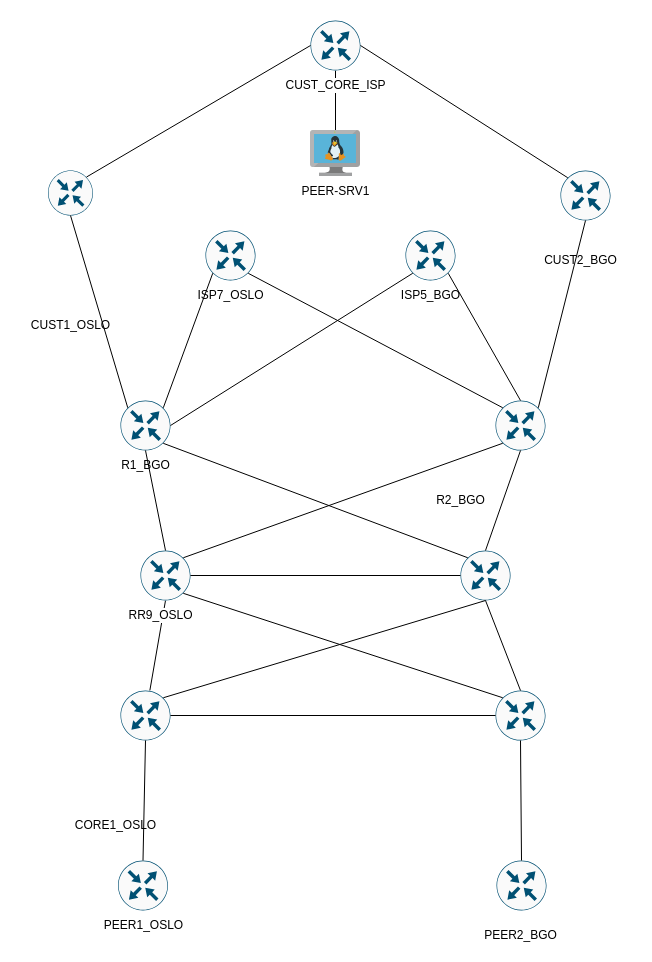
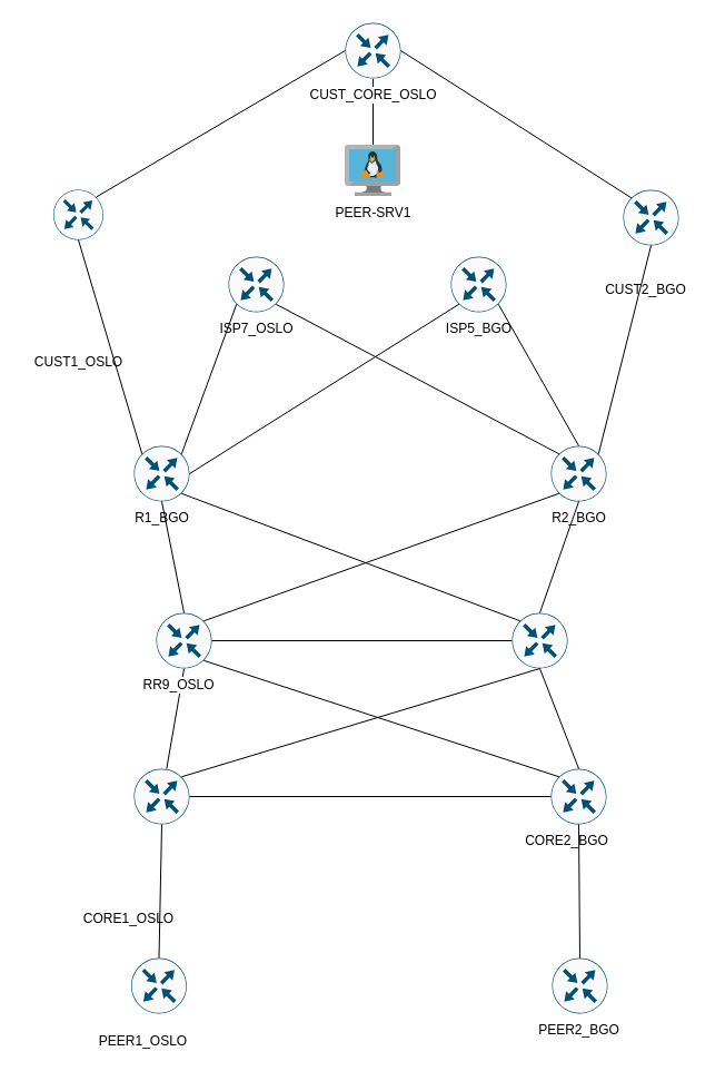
  <mxCell id="0" />
  <mxCell id="1" parent="0" />
  <mxCell id="2" value="" style="sketch=0;points=[[0.5,0,0],[1,0.5,0],[0.5,1,0],[0,0.5,0],[0.145,0.145,0],[0.856,0.145,0],[0.855,0.856,0],[0.145,0.855,0]];verticalLabelPosition=bottom;html=1;verticalAlign=top;aspect=fixed;align=center;pointerEvents=1;shape=mxgraph.cisco19.rect;prIcon=router;fillColor=#FAFAFA;strokeColor=#005073;" vertex="1" parent="1"><mxGeometry x="47.5" y="170" width="45" height="45" as="geometry" /></mxCell>
  <mxCell id="3" style="rounded=0;orthogonalLoop=1;jettySize=auto;html=1;exitX=0.5;exitY=1;exitDx=0;exitDy=0;exitPerimeter=0;endArrow=none;startFill=0;" edge="1" parent="1" source="4" target="47"><mxGeometry relative="1" as="geometry" /></mxCell>
  <mxCell id="4" value="" style="sketch=0;points=[[0.5,0,0],[1,0.5,0],[0.5,1,0],[0,0.5,0],[0.145,0.145,0],[0.856,0.145,0],[0.855,0.856,0],[0.145,0.855,0]];verticalLabelPosition=bottom;html=1;verticalAlign=top;aspect=fixed;align=center;pointerEvents=1;shape=mxgraph.cisco19.rect;prIcon=router;fillColor=#FAFAFA;strokeColor=#005073;" vertex="1" parent="1"><mxGeometry x="310" y="20" width="50" height="50" as="geometry" /></mxCell>
  <mxCell id="5" value="" style="sketch=0;points=[[0.5,0,0],[1,0.5,0],[0.5,1,0],[0,0.5,0],[0.145,0.145,0],[0.856,0.145,0],[0.855,0.856,0],[0.145,0.855,0]];verticalLabelPosition=bottom;html=1;verticalAlign=top;aspect=fixed;align=center;pointerEvents=1;shape=mxgraph.cisco19.rect;prIcon=router;fillColor=#FAFAFA;strokeColor=#005073;" vertex="1" parent="1"><mxGeometry x="560" y="170" width="50" height="50" as="geometry" /></mxCell>
  <mxCell id="6" value="" style="sketch=0;points=[[0.5,0,0],[1,0.5,0],[0.5,1,0],[0,0.5,0],[0.145,0.145,0],[0.856,0.145,0],[0.855,0.856,0],[0.145,0.855,0]];verticalLabelPosition=bottom;html=1;verticalAlign=top;aspect=fixed;align=center;pointerEvents=1;shape=mxgraph.cisco19.rect;prIcon=router;fillColor=#FAFAFA;strokeColor=#005073;" vertex="1" parent="1"><mxGeometry x="405" y="230" width="50" height="50" as="geometry" /></mxCell>
  <mxCell id="7" value="" style="sketch=0;points=[[0.5,0,0],[1,0.5,0],[0.5,1,0],[0,0.5,0],[0.145,0.145,0],[0.856,0.145,0],[0.855,0.856,0],[0.145,0.855,0]];verticalLabelPosition=bottom;html=1;verticalAlign=top;aspect=fixed;align=center;pointerEvents=1;shape=mxgraph.cisco19.rect;prIcon=router;fillColor=#FAFAFA;strokeColor=#005073;" vertex="1" parent="1"><mxGeometry x="120" y="690" width="50" height="50" as="geometry" /></mxCell>
  <mxCell id="8" value="" style="sketch=0;points=[[0.5,0,0],[1,0.5,0],[0.5,1,0],[0,0.5,0],[0.145,0.145,0],[0.856,0.145,0],[0.855,0.856,0],[0.145,0.855,0]];verticalLabelPosition=bottom;html=1;verticalAlign=top;aspect=fixed;align=center;pointerEvents=1;shape=mxgraph.cisco19.rect;prIcon=router;fillColor=#FAFAFA;strokeColor=#005073;" vertex="1" parent="1"><mxGeometry x="205" y="230" width="50" height="50" as="geometry" /></mxCell>
  <mxCell id="9" value="" style="sketch=0;points=[[0.5,0,0],[1,0.5,0],[0.5,1,0],[0,0.5,0],[0.145,0.145,0],[0.856,0.145,0],[0.855,0.856,0],[0.145,0.855,0]];verticalLabelPosition=bottom;html=1;verticalAlign=top;aspect=fixed;align=center;pointerEvents=1;shape=mxgraph.cisco19.rect;prIcon=router;fillColor=#FAFAFA;strokeColor=#005073;" vertex="1" parent="1"><mxGeometry x="120" y="400" width="50" height="50" as="geometry" /></mxCell>
  <mxCell id="10" value="" style="sketch=0;points=[[0.5,0,0],[1,0.5,0],[0.5,1,0],[0,0.5,0],[0.145,0.145,0],[0.856,0.145,0],[0.855,0.856,0],[0.145,0.855,0]];verticalLabelPosition=bottom;html=1;verticalAlign=top;aspect=fixed;align=center;pointerEvents=1;shape=mxgraph.cisco19.rect;prIcon=router;fillColor=#FAFAFA;strokeColor=#005073;" vertex="1" parent="1"><mxGeometry x="117.5" y="860" width="50" height="50" as="geometry" /></mxCell>
  <mxCell id="11" value="" style="sketch=0;points=[[0.5,0,0],[1,0.5,0],[0.5,1,0],[0,0.5,0],[0.145,0.145,0],[0.856,0.145,0],[0.855,0.856,0],[0.145,0.855,0]];verticalLabelPosition=bottom;html=1;verticalAlign=top;aspect=fixed;align=center;pointerEvents=1;shape=mxgraph.cisco19.rect;prIcon=router;fillColor=#FAFAFA;strokeColor=#005073;" vertex="1" parent="1"><mxGeometry x="496" y="860" width="50" height="50" as="geometry" /></mxCell>
  <mxCell id="12" style="rounded=0;orthogonalLoop=1;jettySize=auto;html=1;exitX=0.5;exitY=1;exitDx=0;exitDy=0;exitPerimeter=0;endArrow=none;startFill=0;" edge="1" parent="1" source="13" target="7"><mxGeometry relative="1" as="geometry" /></mxCell>
  <mxCell id="13" value="" style="sketch=0;points=[[0.5,0,0],[1,0.5,0],[0.5,1,0],[0,0.5,0],[0.145,0.145,0],[0.856,0.145,0],[0.855,0.856,0],[0.145,0.855,0]];verticalLabelPosition=bottom;html=1;verticalAlign=top;aspect=fixed;align=center;pointerEvents=1;shape=mxgraph.cisco19.rect;prIcon=router;fillColor=#FAFAFA;strokeColor=#005073;" vertex="1" parent="1"><mxGeometry x="140" y="550" width="50" height="50" as="geometry" /></mxCell>
  <mxCell id="14" value="" style="sketch=0;points=[[0.5,0,0],[1,0.5,0],[0.5,1,0],[0,0.5,0],[0.145,0.145,0],[0.856,0.145,0],[0.855,0.856,0],[0.145,0.855,0]];verticalLabelPosition=bottom;html=1;verticalAlign=top;aspect=fixed;align=center;pointerEvents=1;shape=mxgraph.cisco19.rect;prIcon=router;fillColor=#FAFAFA;strokeColor=#005073;" vertex="1" parent="1"><mxGeometry x="495" y="400" width="50" height="50" as="geometry" /></mxCell>
  <mxCell id="15" value="" style="sketch=0;points=[[0.5,0,0],[1,0.5,0],[0.5,1,0],[0,0.5,0],[0.145,0.145,0],[0.856,0.145,0],[0.855,0.856,0],[0.145,0.855,0]];verticalLabelPosition=bottom;html=1;verticalAlign=top;aspect=fixed;align=center;pointerEvents=1;shape=mxgraph.cisco19.rect;prIcon=router;fillColor=#FAFAFA;strokeColor=#005073;" vertex="1" parent="1"><mxGeometry x="460" y="550" width="50" height="50" as="geometry" /></mxCell>
  <mxCell id="16" value="" style="sketch=0;points=[[0.5,0,0],[1,0.5,0],[0.5,1,0],[0,0.5,0],[0.145,0.145,0],[0.856,0.145,0],[0.855,0.856,0],[0.145,0.855,0]];verticalLabelPosition=bottom;html=1;verticalAlign=top;aspect=fixed;align=center;pointerEvents=1;shape=mxgraph.cisco19.rect;prIcon=router;fillColor=#FAFAFA;strokeColor=#005073;" vertex="1" parent="1"><mxGeometry x="495" y="690" width="50" height="50" as="geometry" /></mxCell>
  <mxCell id="17" value="CUST1_OSLO" style="text;html=1;align=center;verticalAlign=middle;resizable=0;points=[];autosize=1;strokeColor=none;fillColor=none;labelBackgroundColor=default;" vertex="1" parent="1"><mxGeometry x="20" y="310" width="100" height="30" as="geometry" /></mxCell>
- <mxCell id="18" value="CUST_CORE_ISP" style="text;html=1;align=center;verticalAlign=middle;resizable=0;points=[];autosize=1;strokeColor=none;fillColor=none;labelBackgroundColor=default;" vertex="1" parent="1"><mxGeometry x="265" y="70" width="140" height="30" as="geometry" /></mxCell>
+ <mxCell id="18" value="CUST_CORE_OSLO" style="text;html=1;align=center;verticalAlign=middle;resizable=0;points=[];autosize=1;strokeColor=none;fillColor=none;labelBackgroundColor=default;" vertex="1" parent="1"><mxGeometry x="265" y="70" width="140" height="30" as="geometry" /></mxCell>
  <mxCell id="19" value="ISP7_OSLO" style="text;html=1;align=center;verticalAlign=middle;resizable=0;points=[];autosize=1;strokeColor=none;fillColor=none;labelBackgroundColor=default;" vertex="1" parent="1"><mxGeometry x="185" y="280" width="90" height="30" as="geometry" /></mxCell>
  <mxCell id="20" value="ISP5_BGO" style="text;html=1;align=center;verticalAlign=middle;resizable=0;points=[];autosize=1;strokeColor=none;fillColor=none;" vertex="1" parent="1"><mxGeometry x="390" y="280" width="80" height="30" as="geometry" /></mxCell>
+ <mxCell id="21" value="CORE2_BGO" style="text;html=1;align=center;verticalAlign=middle;resizable=0;points=[];autosize=1;strokeColor=none;fillColor=none;" vertex="1" parent="1"><mxGeometry x="459" y="740" width="100" height="30" as="geometry" /></mxCell>
  <mxCell id="22" value="CORE1_OSLO" style="text;html=1;align=center;verticalAlign=middle;resizable=0;points=[];autosize=1;strokeColor=none;fillColor=none;labelBackgroundColor=default;" vertex="1" parent="1"><mxGeometry x="65" y="810" width="100" height="30" as="geometry" /></mxCell>
  <mxCell id="23" value="RR9_OSLO" style="text;html=1;align=center;verticalAlign=middle;resizable=0;points=[];autosize=1;strokeColor=none;fillColor=none;labelBackgroundColor=default;" vertex="1" parent="1"><mxGeometry x="115" y="600" width="90" height="30" as="geometry" /></mxCell>
  <mxCell id="24" value="CUST2_BGO" style="text;html=1;align=center;verticalAlign=middle;resizable=0;points=[];autosize=1;strokeColor=none;fillColor=none;labelBackgroundColor=default;" vertex="1" parent="1"><mxGeometry x="530" y="245" width="100" height="30" as="geometry" /></mxCell>
  <mxCell id="25" value="R1_BGO" style="text;html=1;align=center;verticalAlign=middle;resizable=0;points=[];autosize=1;strokeColor=none;fillColor=none;labelBackgroundColor=default;" vertex="1" parent="1"><mxGeometry x="105" y="450" width="80" height="30" as="geometry" /></mxCell>
- <mxCell id="26" value="R2_BGO" style="text;html=1;align=center;verticalAlign=middle;resizable=0;points=[];autosize=1;strokeColor=none;fillColor=none;labelBackgroundColor=default;" vertex="1" parent="1"><mxGeometry x="425" y="485" width="70" height="30" as="geometry" /></mxCell>
- <mxCell id="27" value="PEER1_OSLO" style="text;html=1;align=center;verticalAlign=middle;resizable=0;points=[];autosize=1;strokeColor=none;fillColor=none;" vertex="1" parent="1"><mxGeometry x="92.5" y="910" width="100" height="30" as="geometry" /></mxCell>
- <mxCell id="28" value="PEER2_BGO" style="text;html=1;align=center;verticalAlign=middle;resizable=0;points=[];autosize=1;strokeColor=none;fillColor=none;" vertex="1" parent="1"><mxGeometry x="470" y="920" width="100" height="30" as="geometry" /></mxCell>
+ <mxCell id="26" value="R2_BGO" style="text;html=1;align=center;verticalAlign=middle;resizable=0;points=[];autosize=1;strokeColor=none;fillColor=none;labelBackgroundColor=default;" vertex="1" parent="1"><mxGeometry x="485" y="450" width="70" height="30" as="geometry" /></mxCell>
+ <mxCell id="27" value="PEER1_OSLO" style="text;html=1;align=center;verticalAlign=middle;resizable=0;points=[];autosize=1;strokeColor=none;fillColor=none;" vertex="1" parent="1"><mxGeometry x="77.5" y="920" width="100" height="30" as="geometry" /></mxCell>
+ <mxCell id="28" value="PEER2_BGO" style="text;html=1;align=center;verticalAlign=middle;resizable=0;points=[];autosize=1;strokeColor=none;fillColor=none;" vertex="1" parent="1"><mxGeometry x="470" y="910" width="100" height="30" as="geometry" /></mxCell>
  <mxCell id="29" style="rounded=0;orthogonalLoop=1;jettySize=auto;html=1;exitX=0.856;exitY=0.145;exitDx=0;exitDy=0;exitPerimeter=0;entryX=0.145;entryY=0.855;entryDx=0;entryDy=0;entryPerimeter=0;endArrow=none;startFill=0;" edge="1" parent="1" source="9" target="8"><mxGeometry relative="1" as="geometry" /></mxCell>
  <mxCell id="30" style="rounded=0;orthogonalLoop=1;jettySize=auto;html=1;exitX=1;exitY=0.5;exitDx=0;exitDy=0;exitPerimeter=0;entryX=0.145;entryY=0.855;entryDx=0;entryDy=0;entryPerimeter=0;endArrow=none;startFill=0;" edge="1" parent="1" source="9" target="6"><mxGeometry relative="1" as="geometry" /></mxCell>
  <mxCell id="31" style="rounded=0;orthogonalLoop=1;jettySize=auto;html=1;exitX=0.145;exitY=0.145;exitDx=0;exitDy=0;exitPerimeter=0;entryX=0.855;entryY=0.856;entryDx=0;entryDy=0;entryPerimeter=0;endArrow=none;startFill=0;" edge="1" parent="1" source="14" target="8"><mxGeometry relative="1" as="geometry" /></mxCell>
  <mxCell id="32" style="rounded=0;orthogonalLoop=1;jettySize=auto;html=1;exitX=0.5;exitY=0;exitDx=0;exitDy=0;exitPerimeter=0;entryX=0.855;entryY=0.856;entryDx=0;entryDy=0;entryPerimeter=0;endArrow=none;startFill=0;" edge="1" parent="1" source="14" target="6"><mxGeometry relative="1" as="geometry" /></mxCell>
  <mxCell id="33" style="rounded=0;orthogonalLoop=1;jettySize=auto;html=1;exitX=0.5;exitY=1;exitDx=0;exitDy=0;exitPerimeter=0;entryX=0.5;entryY=0;entryDx=0;entryDy=0;entryPerimeter=0;endArrow=none;startFill=0;" edge="1" parent="1" source="9" target="13"><mxGeometry relative="1" as="geometry" /></mxCell>
  <mxCell id="34" style="rounded=0;orthogonalLoop=1;jettySize=auto;html=1;exitX=0.855;exitY=0.856;exitDx=0;exitDy=0;exitPerimeter=0;entryX=0.145;entryY=0.145;entryDx=0;entryDy=0;entryPerimeter=0;endArrow=none;startFill=0;" edge="1" parent="1" source="9" target="15"><mxGeometry relative="1" as="geometry" /></mxCell>
  <mxCell id="35" style="rounded=0;orthogonalLoop=1;jettySize=auto;html=1;exitX=0.5;exitY=1;exitDx=0;exitDy=0;exitPerimeter=0;entryX=0.5;entryY=0;entryDx=0;entryDy=0;entryPerimeter=0;endArrow=none;startFill=0;" edge="1" parent="1" source="14" target="15"><mxGeometry relative="1" as="geometry" /></mxCell>
  <mxCell id="36" style="rounded=0;orthogonalLoop=1;jettySize=auto;html=1;exitX=0.145;exitY=0.855;exitDx=0;exitDy=0;exitPerimeter=0;entryX=0.856;entryY=0.145;entryDx=0;entryDy=0;entryPerimeter=0;endArrow=none;startFill=0;" edge="1" parent="1" source="14" target="13"><mxGeometry relative="1" as="geometry" /></mxCell>
  <mxCell id="37" style="rounded=0;orthogonalLoop=1;jettySize=auto;html=1;exitX=0.855;exitY=0.856;exitDx=0;exitDy=0;exitPerimeter=0;entryX=0.145;entryY=0.145;entryDx=0;entryDy=0;entryPerimeter=0;endArrow=none;startFill=0;" edge="1" parent="1" source="13" target="16"><mxGeometry relative="1" as="geometry" /></mxCell>
  <mxCell id="38" style="rounded=0;orthogonalLoop=1;jettySize=auto;html=1;exitX=0.5;exitY=1;exitDx=0;exitDy=0;exitPerimeter=0;entryX=0.856;entryY=0.145;entryDx=0;entryDy=0;entryPerimeter=0;endArrow=none;startFill=0;" edge="1" parent="1" source="15" target="7"><mxGeometry relative="1" as="geometry" /></mxCell>
  <mxCell id="39" style="rounded=0;orthogonalLoop=1;jettySize=auto;html=1;exitX=0.5;exitY=1;exitDx=0;exitDy=0;exitPerimeter=0;entryX=0.5;entryY=0;entryDx=0;entryDy=0;entryPerimeter=0;endArrow=none;startFill=0;" edge="1" parent="1" source="15" target="16"><mxGeometry relative="1" as="geometry" /></mxCell>
  <mxCell id="40" style="rounded=0;orthogonalLoop=1;jettySize=auto;html=1;exitX=0.5;exitY=1;exitDx=0;exitDy=0;exitPerimeter=0;entryX=0.5;entryY=0;entryDx=0;entryDy=0;entryPerimeter=0;endArrow=none;startFill=0;" edge="1" parent="1" source="7" target="10"><mxGeometry relative="1" as="geometry" /></mxCell>
  <mxCell id="41" style="rounded=0;orthogonalLoop=1;jettySize=auto;html=1;exitX=0.5;exitY=1;exitDx=0;exitDy=0;exitPerimeter=0;entryX=0.5;entryY=0;entryDx=0;entryDy=0;entryPerimeter=0;endArrow=none;startFill=0;" edge="1" parent="1" source="16" target="11"><mxGeometry relative="1" as="geometry" /></mxCell>
  <mxCell id="42" style="rounded=0;orthogonalLoop=1;jettySize=auto;html=1;exitX=0.856;exitY=0.145;exitDx=0;exitDy=0;exitPerimeter=0;entryX=0;entryY=0.5;entryDx=0;entryDy=0;entryPerimeter=0;endArrow=none;startFill=0;" edge="1" parent="1" source="2" target="4"><mxGeometry relative="1" as="geometry" /></mxCell>
  <mxCell id="43" style="rounded=0;orthogonalLoop=1;jettySize=auto;html=1;exitX=0.145;exitY=0.145;exitDx=0;exitDy=0;exitPerimeter=0;entryX=1;entryY=0.5;entryDx=0;entryDy=0;entryPerimeter=0;endArrow=none;startFill=0;" edge="1" parent="1" source="5" target="4"><mxGeometry relative="1" as="geometry" /></mxCell>
  <mxCell id="44" style="rounded=0;orthogonalLoop=1;jettySize=auto;html=1;exitX=1;exitY=0.5;exitDx=0;exitDy=0;exitPerimeter=0;entryX=0;entryY=0.5;entryDx=0;entryDy=0;entryPerimeter=0;endArrow=none;startFill=0;" edge="1" parent="1" source="7" target="16"><mxGeometry relative="1" as="geometry" /></mxCell>
  <mxCell id="45" style="rounded=0;orthogonalLoop=1;jettySize=auto;html=1;exitX=1;exitY=0.5;exitDx=0;exitDy=0;exitPerimeter=0;entryX=0;entryY=0.5;entryDx=0;entryDy=0;entryPerimeter=0;endArrow=none;startFill=0;" edge="1" parent="1" source="13" target="15"><mxGeometry relative="1" as="geometry" /></mxCell>
  <mxCell id="46" style="rounded=0;orthogonalLoop=1;jettySize=auto;html=1;exitX=0.856;exitY=0.145;exitDx=0;exitDy=0;exitPerimeter=0;entryX=0.5;entryY=1;entryDx=0;entryDy=0;entryPerimeter=0;endArrow=none;startFill=0;" edge="1" parent="1" source="14" target="5"><mxGeometry relative="1" as="geometry" /></mxCell>
  <mxCell id="47" value="" style="image;sketch=0;aspect=fixed;html=1;points=[];align=center;fontSize=12;image=img/lib/mscae/VM_Linux.svg;" vertex="1" parent="1"><mxGeometry x="310" y="130" width="50" height="46" as="geometry" /></mxCell>
  <mxCell id="48" value="PEER-SRV1" style="text;html=1;align=center;verticalAlign=middle;resizable=0;points=[];autosize=1;strokeColor=none;fillColor=none;" vertex="1" parent="1"><mxGeometry x="290" y="176" width="90" height="30" as="geometry" /></mxCell>
  <mxCell id="49" style="rounded=0;orthogonalLoop=1;jettySize=auto;html=1;exitX=0.145;exitY=0.145;exitDx=0;exitDy=0;exitPerimeter=0;entryX=0.5;entryY=1;entryDx=0;entryDy=0;entryPerimeter=0;endArrow=none;startFill=0;" edge="1" parent="1" source="9" target="2"><mxGeometry relative="1" as="geometry" /></mxCell>
